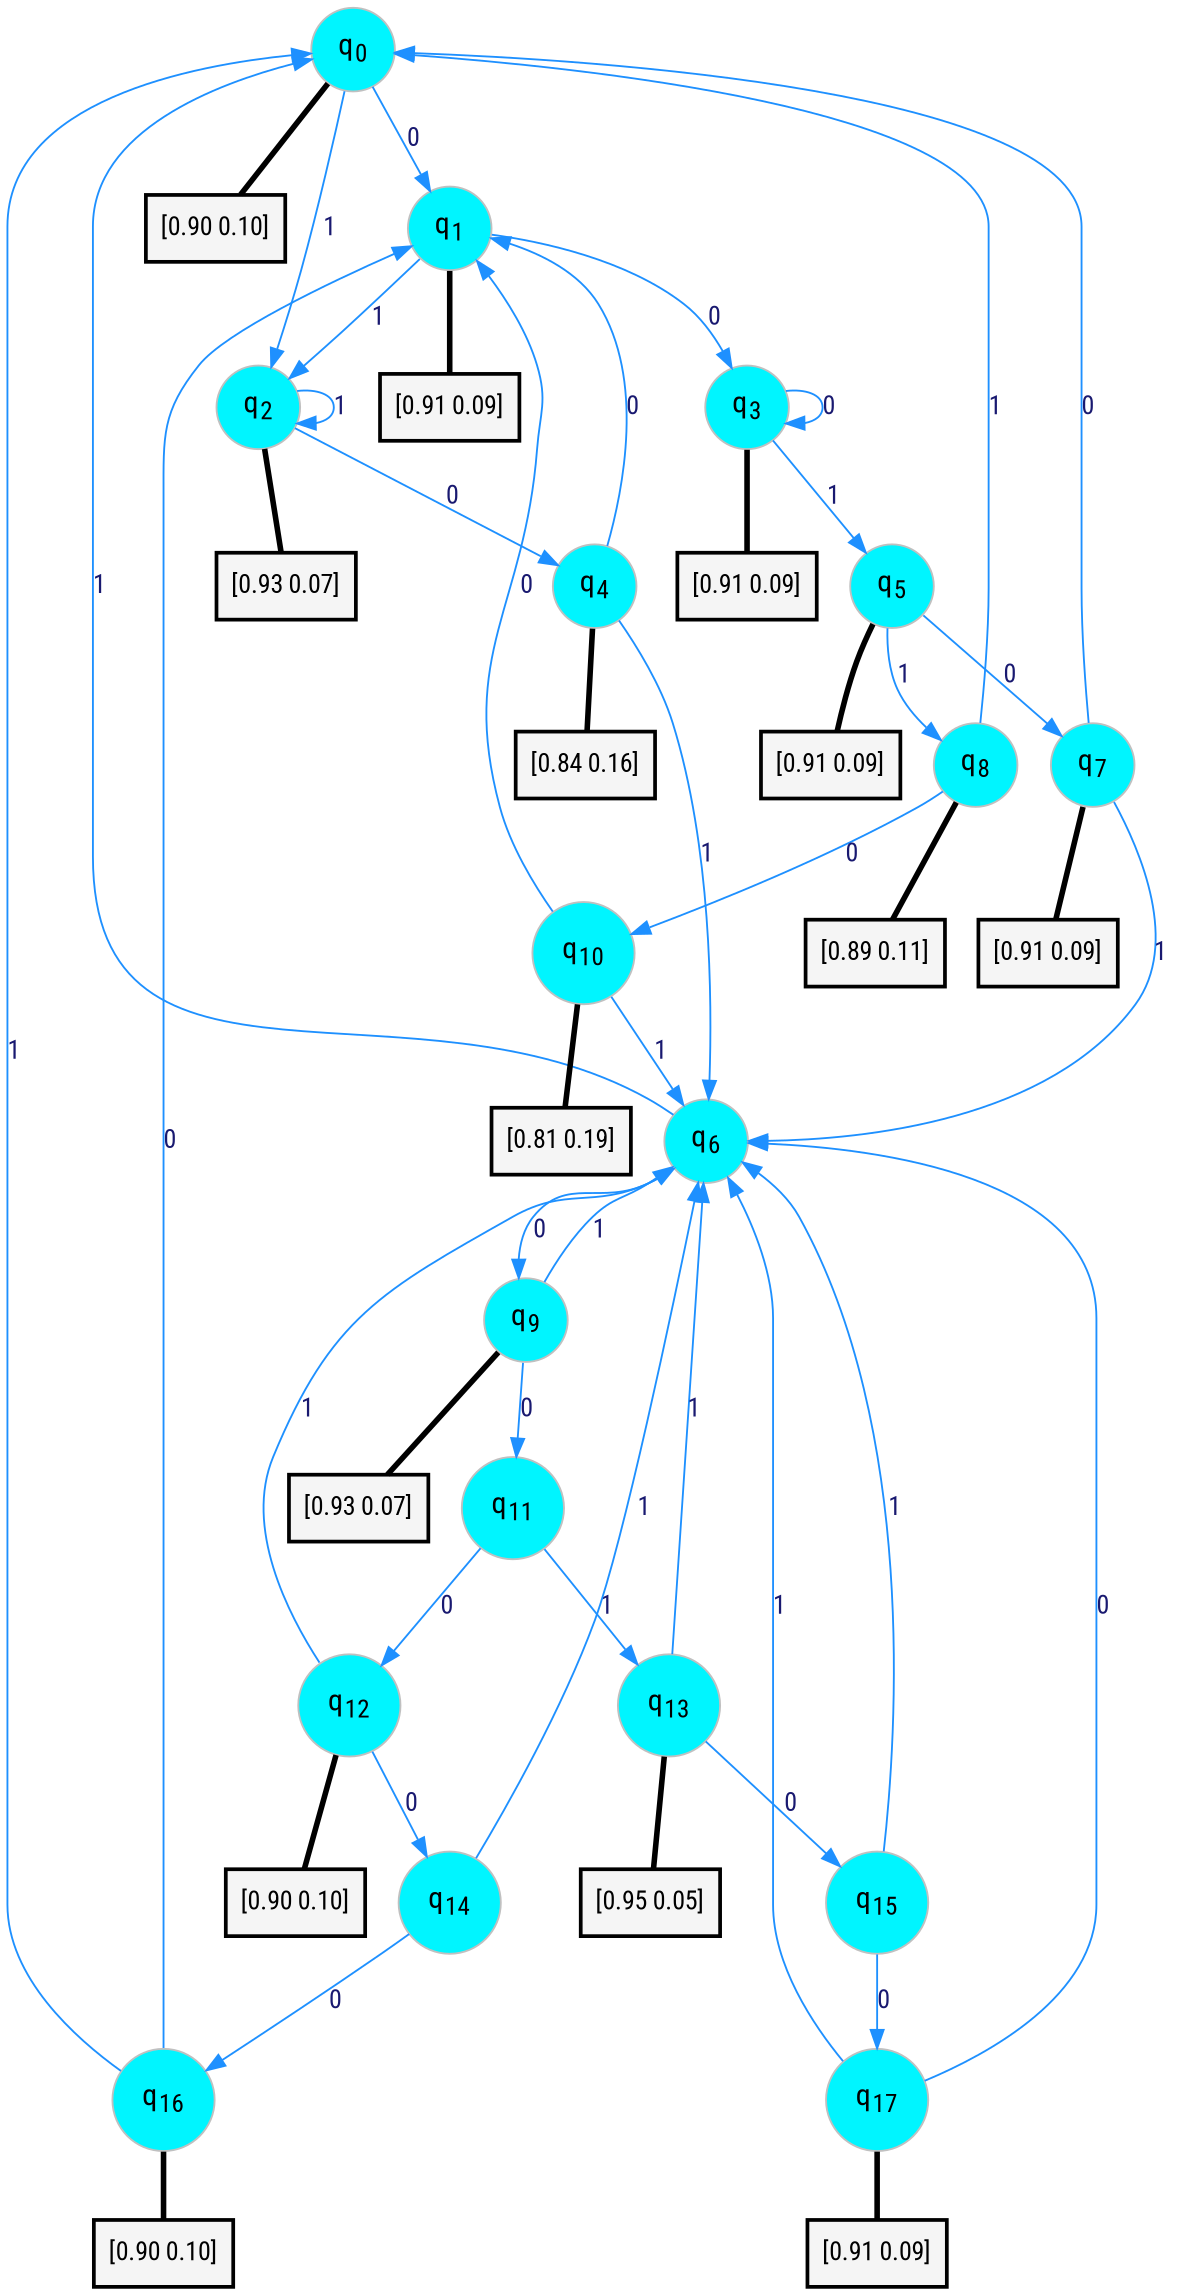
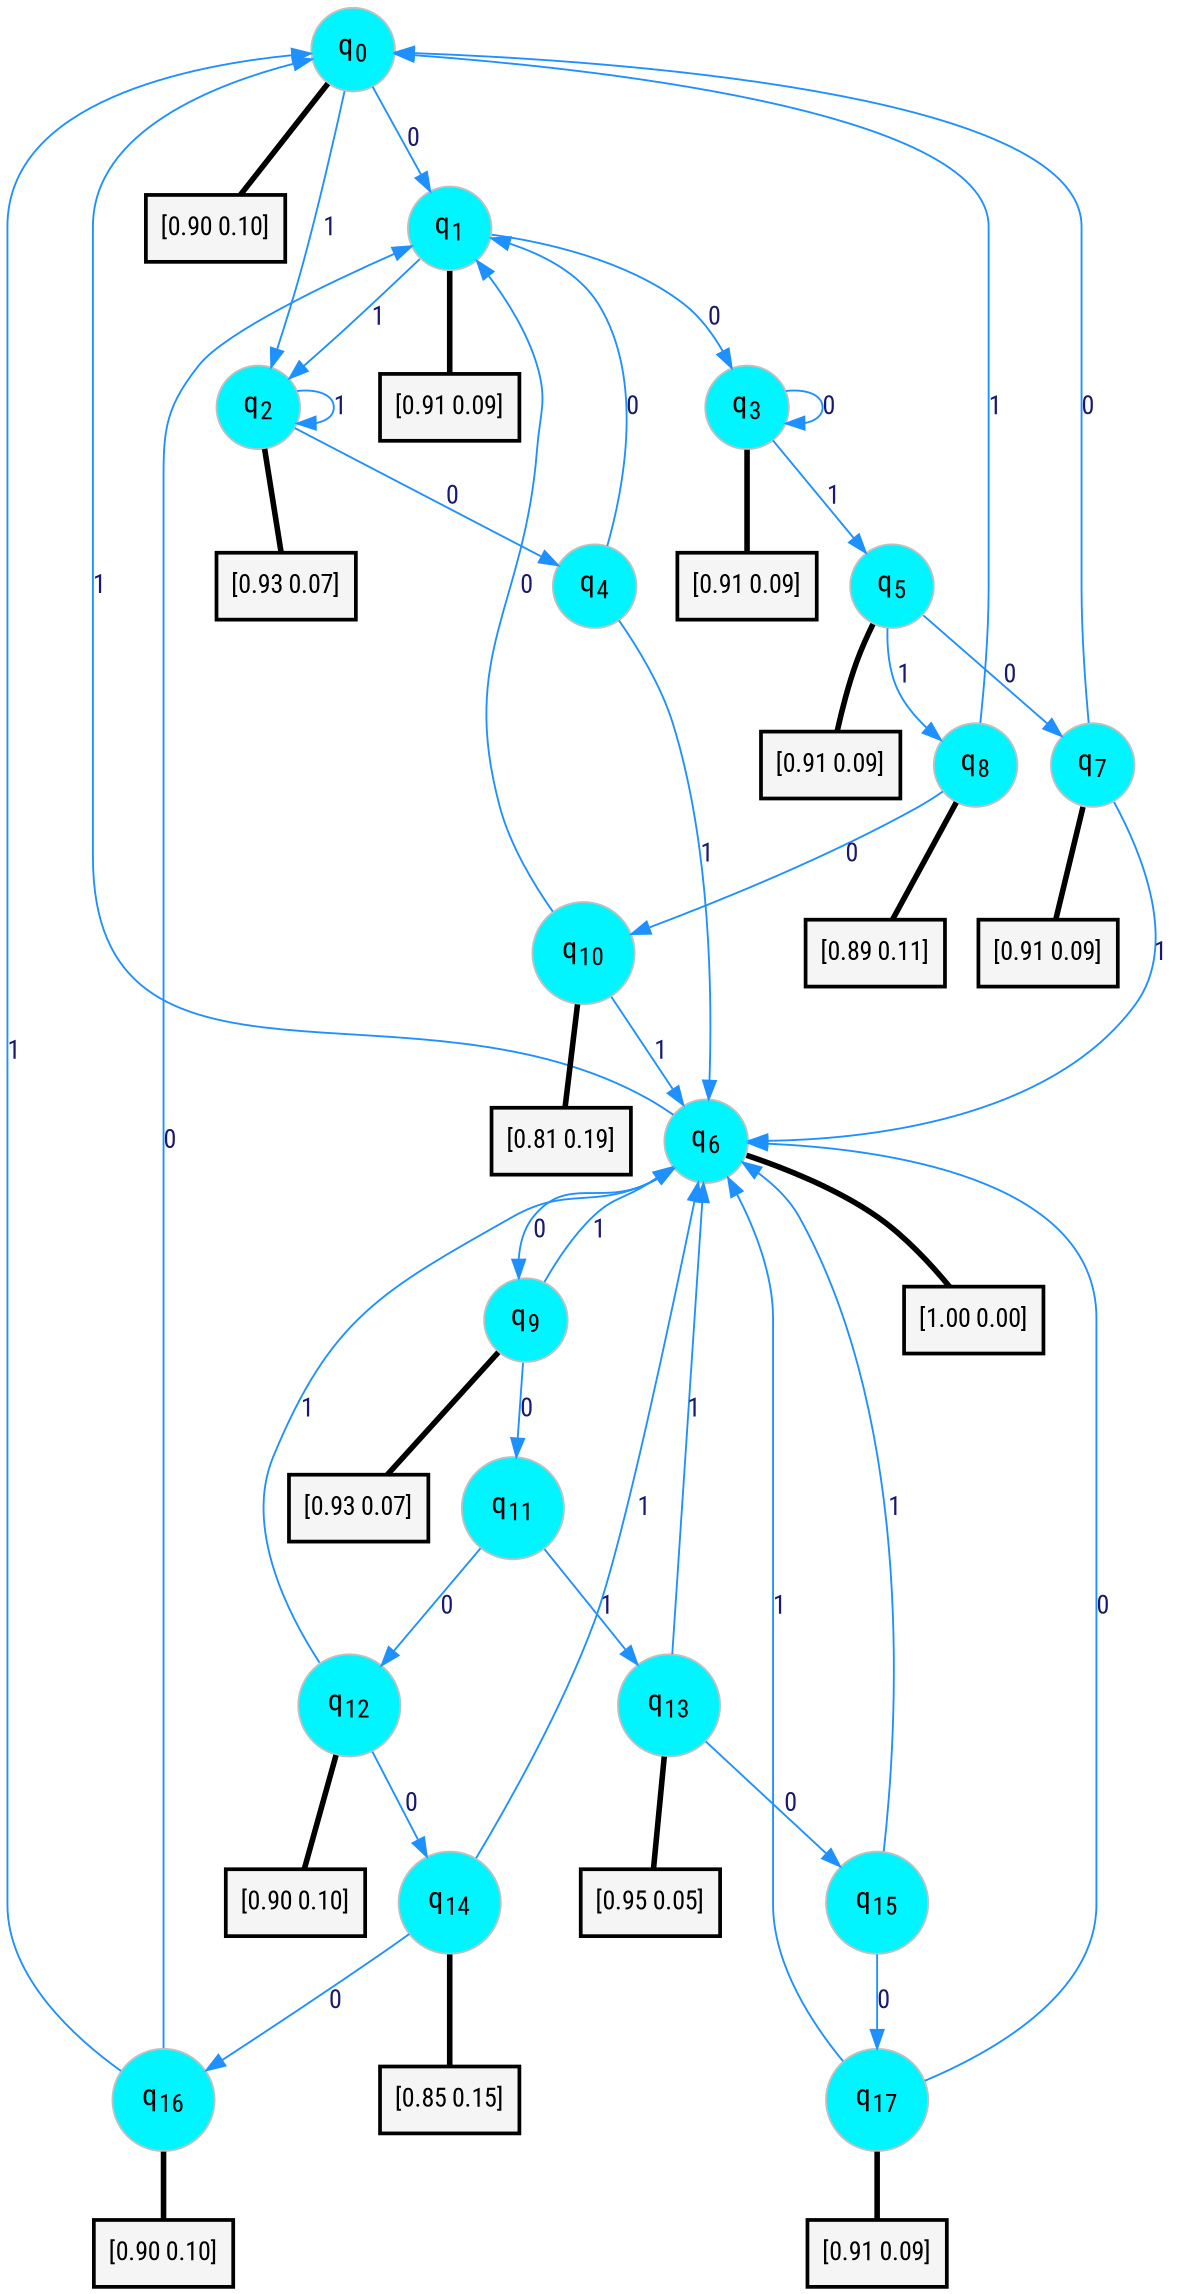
  digraph {
    fontname="Roboto Condensed"
    rankdir=TD
    node [color=gray fillcolor=turquoise1 fontcolor=black fontname="Roboto Condensed" fontsize=16 fontweight=bold shape=circle style=filled]
    edge [arrowsize=1 color=dodgerblue1 fontcolor=midnightblue fontname="Roboto Condensed" fontweight=bold penwidth=1 style=solid weight=20]
    n1 [label=<q<SUB>0</SUB>>]
    n2 [label=<q<SUB>1</SUB>>]
    n3 [label=<q<SUB>2</SUB>>]
    n4 [color=black fillcolor=whitesmoke fontsize=14 label="[0.90 0.10]" penwidth=2 shape=box]
    n5 [label=<q<SUB>3</SUB>>]
    n6 [color=black fillcolor=whitesmoke fontsize=14 label="[0.91 0.09]" penwidth=2 shape=box]
    n7 [label=<q<SUB>4</SUB>>]
    n8 [color=black fillcolor=whitesmoke fontsize=14 label="[0.93 0.07]" penwidth=2 shape=box]
    n9 [label=<q<SUB>5</SUB>>]
    n10 [color=black fillcolor=whitesmoke fontsize=14 label="[0.91 0.09]" penwidth=2 shape=box]
    n11 [label=<q<SUB>6</SUB>>]
-   n12 [color=black fillcolor=whitesmoke fontsize=14 label="[0.84 0.16]" penwidth=2 shape=box]
    n13 [label=<q<SUB>7</SUB>>]
    n14 [label=<q<SUB>8</SUB>>]
    n15 [color=black fillcolor=whitesmoke fontsize=14 label="[0.91 0.09]" penwidth=2 shape=box]
    n16 [label=<q<SUB>9</SUB>>]
+   n17 [color=black fillcolor=whitesmoke fontsize=14 label="[1.00 0.00]" penwidth=2 shape=box]
    n18 [color=black fillcolor=whitesmoke fontsize=14 label="[0.91 0.09]" penwidth=2 shape=box]
    n19 [label=<q<SUB>10</SUB>>]
    n20 [color=black fillcolor=whitesmoke fontsize=14 label="[0.89 0.11]" penwidth=2 shape=box]
    n21 [label=<q<SUB>11</SUB>>]
    n22 [color=black fillcolor=whitesmoke fontsize=14 label="[0.93 0.07]" penwidth=2 shape=box]
    n23 [color=black fillcolor=whitesmoke fontsize=14 label="[0.81 0.19]" penwidth=2 shape=box]
    n24 [label=<q<SUB>12</SUB>>]
    n25 [label=<q<SUB>13</SUB>>]
    n26 [label=<q<SUB>14</SUB>>]
    n27 [color=black fillcolor=whitesmoke fontsize=14 label="[0.90 0.10]" penwidth=2 shape=box]
    n28 [label=<q<SUB>15</SUB>>]
    n29 [color=black fillcolor=whitesmoke fontsize=14 label="[0.95 0.05]" penwidth=2 shape=box]
    n30 [label=<q<SUB>16</SUB>>]
+   n31 [color=black fillcolor=whitesmoke fontsize=14 label="[0.85 0.15]" penwidth=2 shape=box]
    n32 [label=<q<SUB>17</SUB>>]
    n33 [color=black fillcolor=whitesmoke fontsize=14 label="[0.90 0.10]" penwidth=2 shape=box]
    n34 [color=black fillcolor=whitesmoke fontsize=14 label="[0.91 0.09]" penwidth=2 shape=box]
    n1 -> n2 [label=0]
    n1 -> n3 [label=1]
    n1 -> n4 [arrowhead=none color=black penwidth=3]
    n2 -> n3 [label=1]
    n2 -> n5 [label=0]
    n2 -> n6 [arrowhead=none color=black penwidth=3]
    n3 -> n3 [label=1]
    n3 -> n7 [label=0]
    n3 -> n8 [arrowhead=none color=black penwidth=3]
    n5 -> n5 [label=0]
    n5 -> n9 [label=1]
    n5 -> n10 [arrowhead=none color=black penwidth=3]
    n7 -> n2 [label=0]
    n7 -> n11 [label=1]
-   n7 -> n12 [arrowhead=none color=black penwidth=3]
    n9 -> n13 [label=0]
    n9 -> n14 [label=1]
    n9 -> n15 [arrowhead=none color=black penwidth=3]
    n11 -> n1 [label=1]
    n11 -> n16 [label=0]
+   n11 -> n17 [arrowhead=none color=black penwidth=3]
    n13 -> n1 [label=0]
    n13 -> n11 [label=1]
    n13 -> n18 [arrowhead=none color=black penwidth=3]
    n14 -> n1 [label=1]
    n14 -> n19 [label=0]
    n14 -> n20 [arrowhead=none color=black penwidth=3]
    n16 -> n11 [label=1]
    n16 -> n21 [label=0]
    n16 -> n22 [arrowhead=none color=black penwidth=3]
    n19 -> n2 [label=0]
    n19 -> n11 [label=1]
    n19 -> n23 [arrowhead=none color=black penwidth=3]
    n21 -> n24 [label=0]
    n21 -> n25 [label=1]
    n24 -> n11 [label=1]
    n24 -> n26 [label=0]
    n24 -> n27 [arrowhead=none color=black penwidth=3]
    n25 -> n11 [label=1]
    n25 -> n28 [label=0]
    n25 -> n29 [arrowhead=none color=black penwidth=3]
    n26 -> n11 [label=1]
    n26 -> n30 [label=0]
+   n26 -> n31 [arrowhead=none color=black penwidth=3]
    n28 -> n11 [label=1]
    n28 -> n32 [label=0]
    n30 -> n1 [label=1]
    n30 -> n2 [label=0]
    n30 -> n33 [arrowhead=none color=black penwidth=3]
    n32 -> n11 [label=0]
    n32 -> n11 [label=1]
    n32 -> n34 [arrowhead=none color=black penwidth=3]
  }
